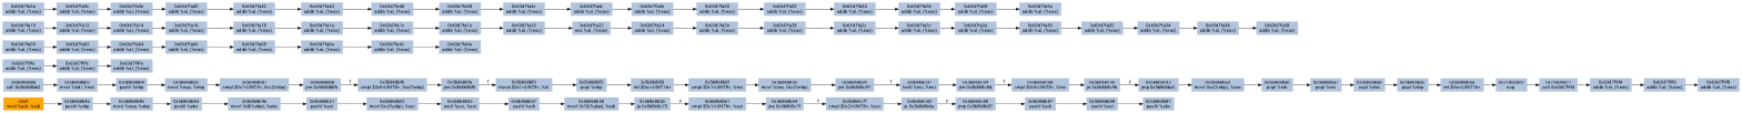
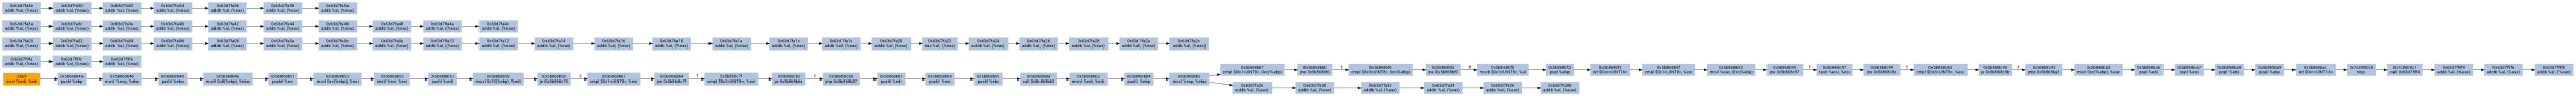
  digraph {
    fontname=Roboto
    rankdir=LR
    node [color=lightsteelblue fillcolor=lightsteelblue fontname=Roboto shape=rectangle style=filled]
    edge [color="#000000" fontname=Roboto]
    n1 [color=lightgrey fillcolor=orange label="start\nmovl %edi, %edi"]
    n2 [label="0x5b868b4a\npushl %ebp"]
    n3 [label="0x5b868b4b\nmovl %esp, %ebp"]
    n4 [label="0x5b868b4d\npushl %ebx"]
    n5 [label="0x5b868b4e\nmovl 0x8(%ebp), %ebx"]
    n6 [label="0x5b868b51\npushl %esi"]
    n7 [label="0x5b868b52\nmovl 0xc(%ebp), %esi"]
    n8 [label="0x5b868b55\ntestl %esi, %esi"]
    n9 [label="0x5b868b57\npushl %edi"]
    n10 [label="0x5b868b58\nmovl 0x10(%ebp), %edi"]
    n11 [label="0x5b868b5b\nje 0x5b868c73"]
    n12 [label="0x5b868b61\ncmpl $0x1<UINT8>, %esi"]
    n13 [label="0x5b868b64\njne 0x5b868c7f"]
    n14 [label="0x5b868c7f\ncmpl $0x2<UINT8>, %esi"]
    n15 [label="0x5b868c82\nje 0x5b868b6a"]
    n16 [label="0x5b868c88\njmp 0x5b868b87"]
    n17 [label="0x5b868b87\npushl %edi"]
    n18 [label="0x5b868b88\npushl %esi"]
    n19 [label="0x5b868b89\npushl %ebx"]
    n20 [label="0x5b868b8a\ncall 0x5b868bb2"]
    n21 [label="0x5b868bb2\nmovl %edi, %edi"]
    n22 [label="0x5b868bb4\npushl %ebp"]
    n23 [label="0x5b868bb5\nmovl %esp, %ebp"]
    n24 [label="0x5b868bb7\ncmpl $0x1<UINT8>, 0xc(%ebp)"]
    n25 [label="0x5b868bbb\njne 0x5b868bf6"]
    n26 [label="0x5b868bf6\ncmpl $0x0<UINT8>, 0xc(%ebp)"]
    n27 [label="0x5b868bfa\njne 0x5b868bf0"]
    n28 [label="0x5b868bf0\nmovb $0x1<UINT8>, %al"]
    n29 [label="0x5b868bf2\npopl %ebp"]
    n30 [label="0x5b868bf3\nret $0xc<UINT16>"]
    n31 [label="0x5b868b8f\ncmpl $0x1<UINT8>, %esi"]
    n32 [label="0x5b868b92\nmovl %eax, 0xc(%ebp)"]
    n33 [label="0x5b868b95\njne 0x5b868c97"]
    n34 [label="0x5b868c97\ntestl %esi, %esi"]
    n35 [label="0x5b868c99\njne 0x5b868c8d"]
    n36 [label="0x5b868c8d\ncmpl $0x3<UINT8>, %esi"]
    n37 [label="0x5b868c90\nje 0x5b868c9b"]
    n38 [label="0x5b868c92\njmp 0x5b868ba3"]
    n39 [label="0x5b868ba3\nmovl 0xc(%ebp), %eax"]
    n40 [label="0x5b868ba6\npopl %edi"]
    n41 [label="0x5b868ba7\npopl %esi"]
    n42 [label="0x5b868ba8\npopl %ebx"]
    n43 [label="0x5b868ba9\npopl %ebp"]
    n44 [label="0x5b868baa\nret $0xc<UINT16>"]
    n45 [label="0x7c8000c0\nnop "]
    n46 [label="0x7c8000c1\ncall 0x63d7f9f4"]
    n47 [label="0x63d7f9f4\naddb %al, (%eax)"]
    n48 [label="0x63d7f9f6\naddb %al, (%eax)"]
    n49 [label="0x63d7f9f8\naddb %al, (%eax)"]
    n50 [label="0x63d7f9fa\naddb %al, (%eax)"]
    n51 [label="0x63d7f9fc\naddb %al, (%eax)"]
    n52 [label="0x63d7f9fe\naddb %al, (%eax)"]
    n53 [label="0x63d7fa00\naddb %al, (%eax)"]
    n54 [label="0x63d7fa02\naddb %al, (%eax)"]
    n55 [label="0x63d7fa04\naddb %al, (%eax)"]
    n56 [label="0x63d7fa06\naddb %al, (%eax)"]
    n57 [label="0x63d7fa08\naddb %al, (%eax)"]
    n58 [label="0x63d7fa0a\naddb %al, (%eax)"]
    n59 [label="0x63d7fa0c\naddb %al, (%eax)"]
    n60 [label="0x63d7fa0e\naddb %al, (%eax)"]
    n61 [label="0x63d7fa10\naddb %al, (%eax)"]
    n62 [label="0x63d7fa12\naddb %al, (%eax)"]
    n63 [label="0x63d7fa14\naddb %al, (%eax)"]
    n64 [label="0x63d7fa16\naddb %al, (%eax)"]
    n65 [label="0x63d7fa18\naddb %al, (%eax)"]
    n66 [label="0x63d7fa1a\naddb %al, (%eax)"]
    n67 [label="0x63d7fa1c\naddb %al, (%eax)"]
    n68 [label="0x63d7fa1e\naddb %al, (%eax)"]
    n69 [label="0x63d7fa20\naddb %al, (%eax)"]
    n70 [label="0x63d7fa22\neax %al, (%eax)"]
    n71 [label="0x63d7fa24\naddb %al, (%eax)"]
    n72 [label="0x63d7fa26\naddb %al, (%eax)"]
    n73 [label="0x63d7fa28\naddb %al, (%eax)"]
    n74 [label="0x63d7fa2a\naddb %al, (%eax)"]
    n75 [label="0x63d7fa2c\naddb %al, (%eax)"]
    n76 [label="0x63d7fa2e\naddb %al, (%eax)"]
    n77 [label="0x63d7fa30\naddb %al, (%eax)"]
    n78 [label="0x63d7fa32\naddb %al, (%eax)"]
    n79 [label="0x63d7fa34\naddb %al, (%eax)"]
    n80 [label="0x63d7fa36\naddb %al, (%eax)"]
    n81 [label="0x63d7fa38\naddb %al, (%eax)"]
    n82 [label="0x63d7fa3a\naddb %al, (%eax)"]
    n83 [label="0x63d7fa3c\naddb %al, (%eax)"]
    n84 [label="0x63d7fa3e\naddb %al, (%eax)"]
    n85 [label="0x63d7fa40\naddb %al, (%eax)"]
    n86 [label="0x63d7fa42\naddb %al, (%eax)"]
    n87 [label="0x63d7fa44\naddb %al, (%eax)"]
    n88 [label="0x63d7fa46\naddb %al, (%eax)"]
    n89 [label="0x63d7fa48\naddb %al, (%eax)"]
    n90 [label="0x63d7fa4a\naddb %al, (%eax)"]
    n91 [label="0x63d7fa4c\naddb %al, (%eax)"]
    n92 [label="0x63d7fa4e\naddb %al, (%eax)"]
    n93 [label="0x63d7fa50\naddb %al, (%eax)"]
    n94 [label="0x63d7fa52\naddb %al, (%eax)"]
    n95 [label="0x63d7fa54\naddb %al, (%eax)"]
    n96 [label="0x63d7fa56\naddb %al, (%eax)"]
    n97 [label="0x63d7fa58\naddb %al, (%eax)"]
    n98 [label="0x63d7fa5a\naddb %al, (%eax)"]
    n1 -> n2
    n2 -> n3
    n3 -> n4
    n4 -> n5
    n5 -> n6
    n6 -> n7
    n7 -> n8
    n8 -> n9
    n9 -> n10
    n10 -> n11
    n11 -> n12 [label=F]
    n12 -> n13
    n13 -> n14 [label=T]
    n14 -> n15
    n15 -> n16 [label=F]
    n16 -> n17
    n17 -> n18
    n18 -> n19
+   n19 -> n20
    n20 -> n21
    n21 -> n22
    n22 -> n23
    n23 -> n24
    n24 -> n25
    n25 -> n26 [label=T]
    n26 -> n27
    n27 -> n28 [label=T]
    n28 -> n29
    n29 -> n30
    n30 -> n31
    n31 -> n32
    n32 -> n33
    n33 -> n34 [label=T]
    n34 -> n35
    n35 -> n36 [label=T]
    n36 -> n37
    n37 -> n38 [label=F]
    n38 -> n39
    n39 -> n40
    n40 -> n41
    n41 -> n42
    n42 -> n43
    n43 -> n44
    n44 -> n45
    n45 -> n46
    n46 -> n47
    n47 -> n48
    n48 -> n49
    n50 -> n51
    n51 -> n52
    n53 -> n54
    n54 -> n55
    n55 -> n56
    n56 -> n57
    n57 -> n58
    n58 -> n59
    n59 -> n60
+   n60 -> n61
    n61 -> n62
    n62 -> n63
    n63 -> n64
    n64 -> n65
    n65 -> n66
    n66 -> n67
    n67 -> n68
    n68 -> n69
    n69 -> n70
    n70 -> n71
    n71 -> n72
    n72 -> n73
    n73 -> n74
    n74 -> n75
-   n75 -> n76
+   n23 -> n76
    n76 -> n77
    n77 -> n78
    n78 -> n79
    n79 -> n80
    n80 -> n81
    n82 -> n83
    n83 -> n84
    n84 -> n85
    n85 -> n86
    n86 -> n87
    n87 -> n88
    n88 -> n89
    n89 -> n90
    n90 -> n91
-   n91 -> n92
    n92 -> n93
    n93 -> n94
    n94 -> n95
    n95 -> n96
    n96 -> n97
    n97 -> n98
  }
